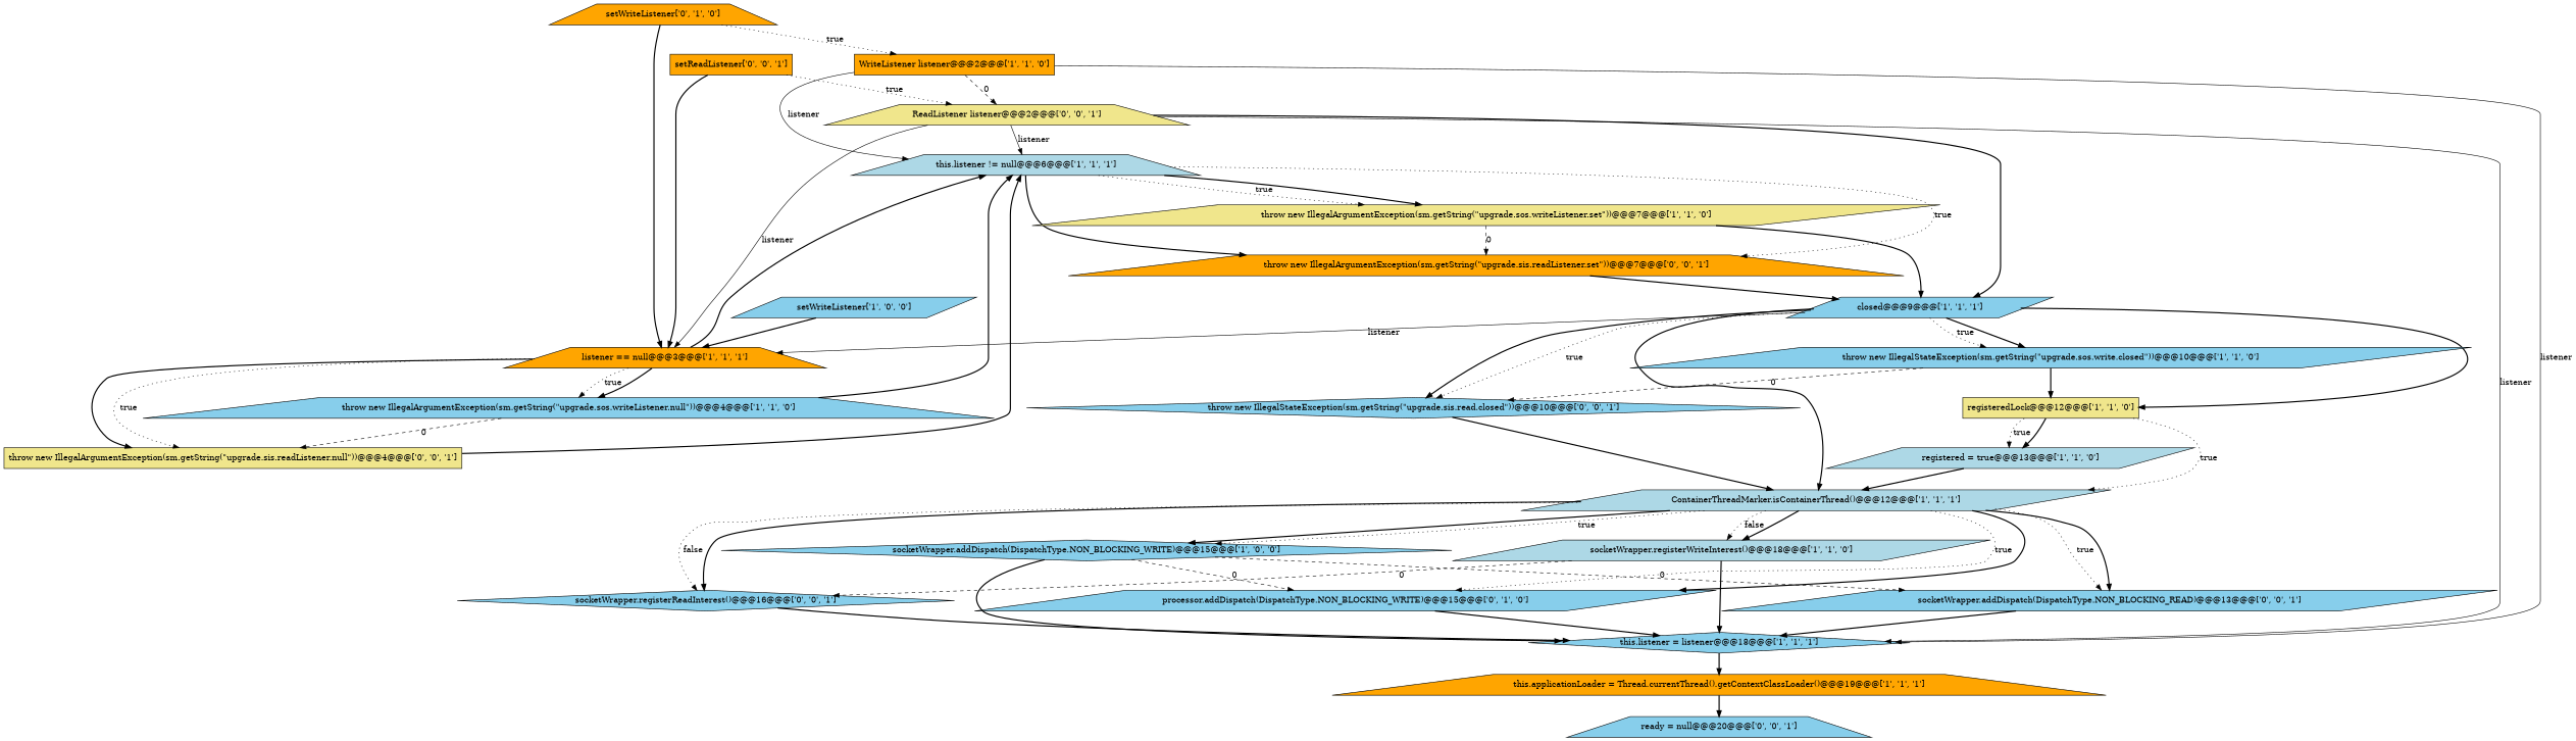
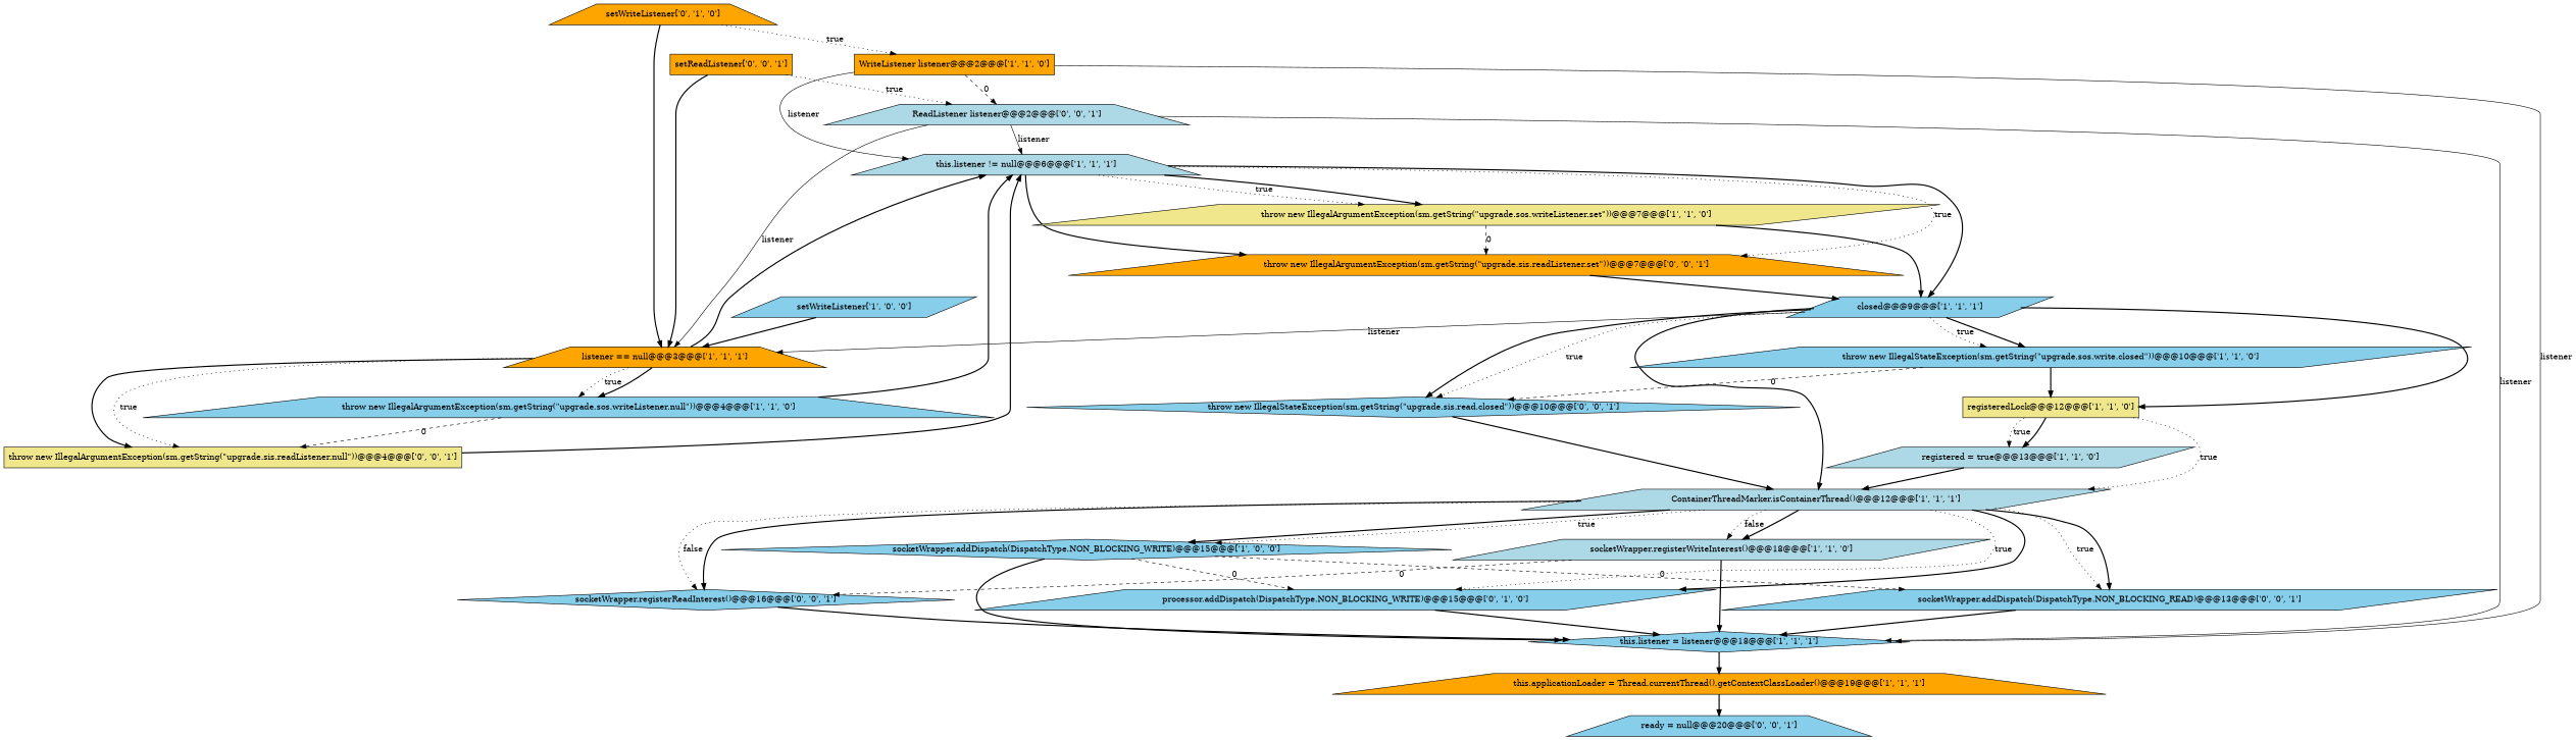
  digraph {
    node [fillcolor=skyblue shape=parallelogram style=filled]
    edge [style=bold]
    n1 [fillcolor=lightblue label="this.listener != null@@@6@@@['1', '1', '1']" shape=trapezium]
    n2 [fillcolor=orange label="throw new IllegalArgumentException(sm.getString(\"upgrade.sis.readListener.set\"))@@@7@@@['0', '0', '1']" shape=trapezium]
    n3 [fillcolor=khaki label="throw new IllegalArgumentException(sm.getString(\"upgrade.sos.writeListener.set\"))@@@7@@@['1', '1', '0']"]
    n4 [label="closed@@@9@@@['1', '1', '1']"]
    n5 [fillcolor=lightblue label="ContainerThreadMarker.isContainerThread()@@@12@@@['1', '1', '1']"]
    n6 [fillcolor=orange label="listener == null@@@3@@@['1', '1', '1']" shape=trapezium]
    n7 [fillcolor=khaki label="registeredLock@@@12@@@['1', '1', '0']" shape=box]
    n8 [label="throw new IllegalStateException(sm.getString(\"upgrade.sis.read.closed\"))@@@10@@@['0', '0', '1']" shape=diamond]
    n9 [label="throw new IllegalStateException(sm.getString(\"upgrade.sos.write.closed\"))@@@10@@@['1', '1', '0']"]
    n10 [label="this.listener = listener@@@18@@@['1', '1', '1']" shape=diamond]
    n11 [fillcolor=orange label="this.applicationLoader = Thread.currentThread().getContextClassLoader()@@@19@@@['1', '1', '1']" shape=trapezium]
    n12 [label="ready = null@@@20@@@['0', '0', '1']" shape=trapezium]
    n13 [label="throw new IllegalArgumentException(sm.getString(\"upgrade.sos.writeListener.null\"))@@@4@@@['1', '1', '0']" shape=trapezium]
    n14 [fillcolor=khaki label="throw new IllegalArgumentException(sm.getString(\"upgrade.sis.readListener.null\"))@@@4@@@['0', '0', '1']" shape=box]
    n15 [fillcolor=lightblue label="socketWrapper.registerWriteInterest()@@@18@@@['1', '1', '0']"]
    n16 [label="socketWrapper.registerReadInterest()@@@16@@@['0', '0', '1']" shape=diamond]
    n17 [label="socketWrapper.addDispatch(DispatchType.NON_BLOCKING_WRITE)@@@15@@@['1', '0', '0']" shape=diamond]
    n18 [label="processor.addDispatch(DispatchType.NON_BLOCKING_WRITE)@@@15@@@['0', '1', '0']"]
    n19 [label="socketWrapper.addDispatch(DispatchType.NON_BLOCKING_READ)@@@13@@@['0', '0', '1']"]
    n20 [label="setWriteListener['1', '0', '0']"]
    n21 [fillcolor=orange label="WriteListener listener@@@2@@@['1', '1', '0']" shape=box]
-   n22 [fillcolor=khaki label="ReadListener listener@@@2@@@['0', '0', '1']" shape=trapezium]
+   n22 [fillcolor=lightblue label="ReadListener listener@@@2@@@['0', '0', '1']" shape=trapezium]
    n23 [fillcolor=lightblue label="registered = true@@@13@@@['1', '1', '0']"]
    n24 [fillcolor=orange label="setReadListener['0', '0', '1']" shape=box]
    n25 [fillcolor=orange label="setWriteListener['0', '1', '0']" shape=trapezium]
    n1 -> n2
    n1 -> n2 [label=true style=dotted]
    n1 -> n3
    n1 -> n3 [label=true style=dotted]
-   n22 -> n4
+   n1 -> n4
    n2 -> n4
    n3 -> n2 [label=0 style=dashed]
    n3 -> n4
    n4 -> n5
    n4 -> n6 [label=listener style=solid]
    n4 -> n7
    n4 -> n8 [label=true style=dotted]
    n4 -> n8
    n4 -> n9
    n4 -> n9 [label=true style=dotted]
    n5 -> n15 [label=false style=dotted]
    n5 -> n15
    n5 -> n16
    n5 -> n16 [label=false style=dotted]
    n5 -> n17
    n5 -> n17 [label=true style=dotted]
    n5 -> n18 [label=true style=dotted]
    n5 -> n18
    n5 -> n19 [label=true style=dotted]
    n5 -> n19
    n6 -> n1
    n6 -> n13 [label=true style=dotted]
    n6 -> n13
    n6 -> n14
    n6 -> n14 [label=true style=dotted]
    n7 -> n5 [label=true style=dotted]
    n7 -> n23
    n7 -> n23 [label=true style=dotted]
    n8 -> n5
    n9 -> n7
    n9 -> n8 [label=0 style=dashed]
    n10 -> n11
    n11 -> n12
    n13 -> n1
    n13 -> n14 [label=0 style=dashed]
    n14 -> n1
    n15 -> n10
    n15 -> n16 [label=0 style=dashed]
    n16 -> n10
    n17 -> n10
    n17 -> n18 [label=0 style=dashed]
    n17 -> n19 [label=0 style=dashed]
    n18 -> n10
    n19 -> n10
    n20 -> n6
    n21 -> n1 [label=listener style=solid]
    n21 -> n10 [label=listener style=solid]
    n21 -> n22 [label=0 style=dashed]
    n22 -> n1 [label=listener style=solid]
    n22 -> n6 [label=listener style=solid]
    n22 -> n10 [label=listener style=solid]
    n23 -> n5
    n24 -> n6
    n24 -> n22 [label=true style=dotted]
    n25 -> n6
    n25 -> n21 [label=true style=dotted]
  }
